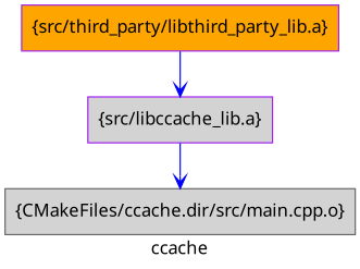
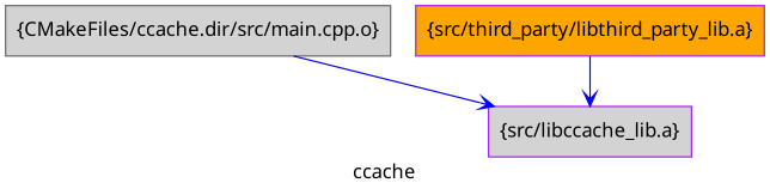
  digraph {
    fontname="Noto Sans"
    label=ccache
    rankdir=TB
    node [color=purple fillcolor=lightgrey fontname="Noto Sans" group=1 shape=box style=filled]
    edge [arrowhead=vee color=blue fontname="Noto Sans"]
    n1 [color=gray40 group=0 label="{CMakeFiles/ccache.dir/src/main.cpp.o}"]
    n2 [label="{src/libccache_lib.a}"]
    n3 [fillcolor=orange label="{src/third_party/libthird_party_lib.a}"]
    subgraph sub_1 {
      rank=same
      n1
    }
    subgraph sub_2 {
      rank=same
      n2
    }
-   n2 -> n1
+   n1 -> n2
    n3 -> n2
  }
